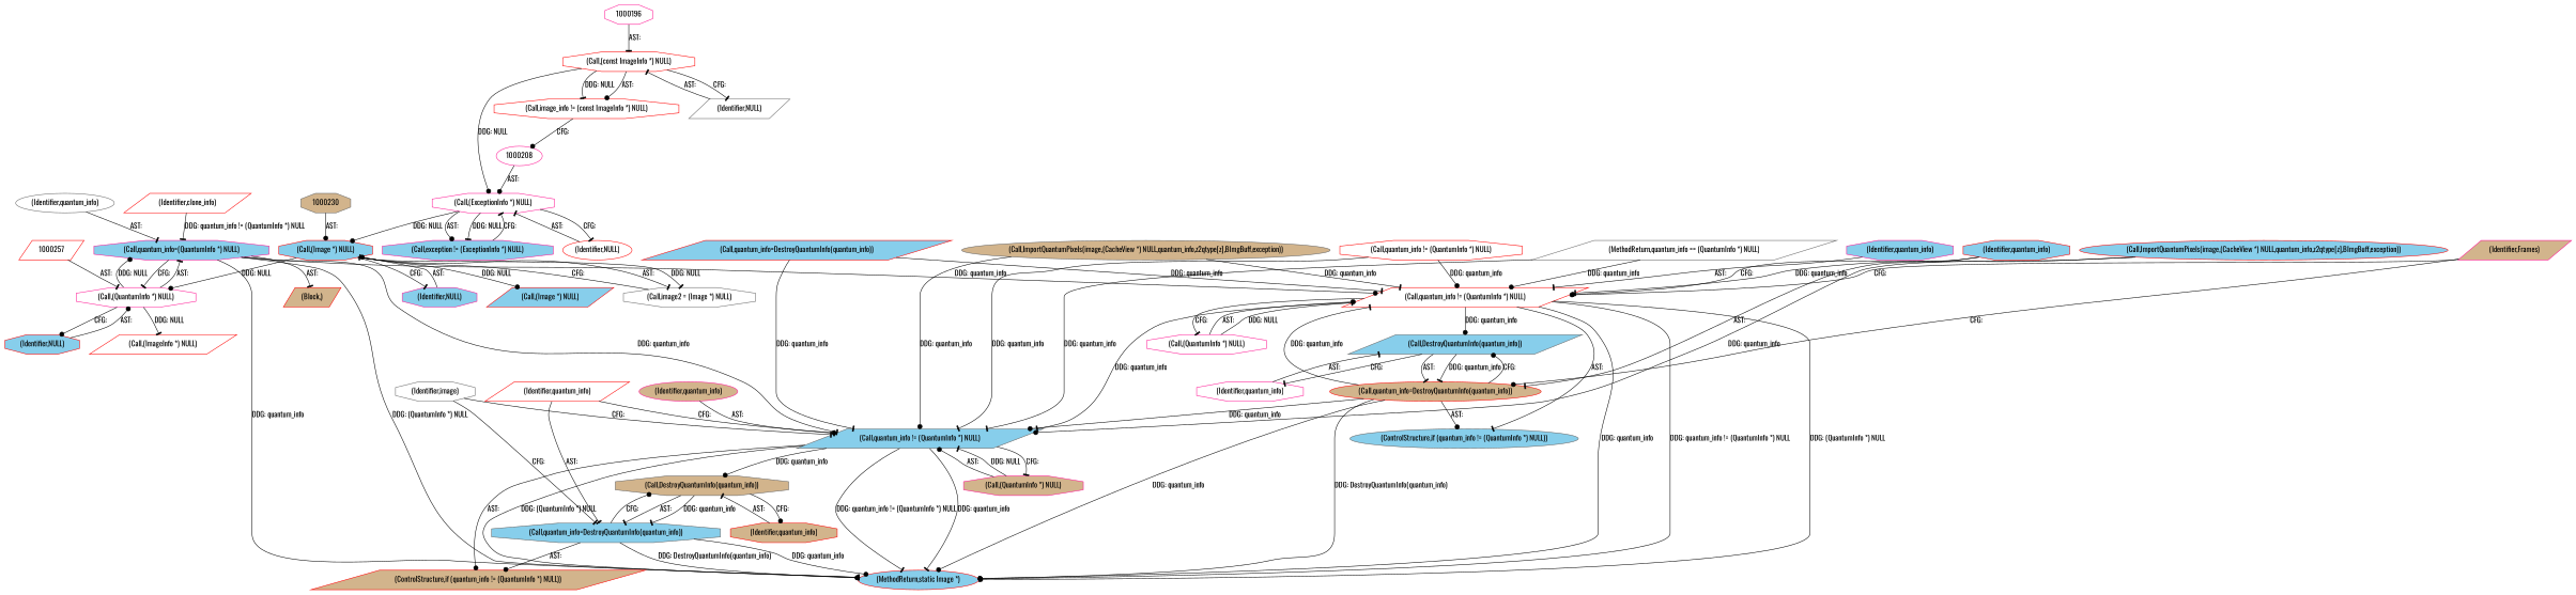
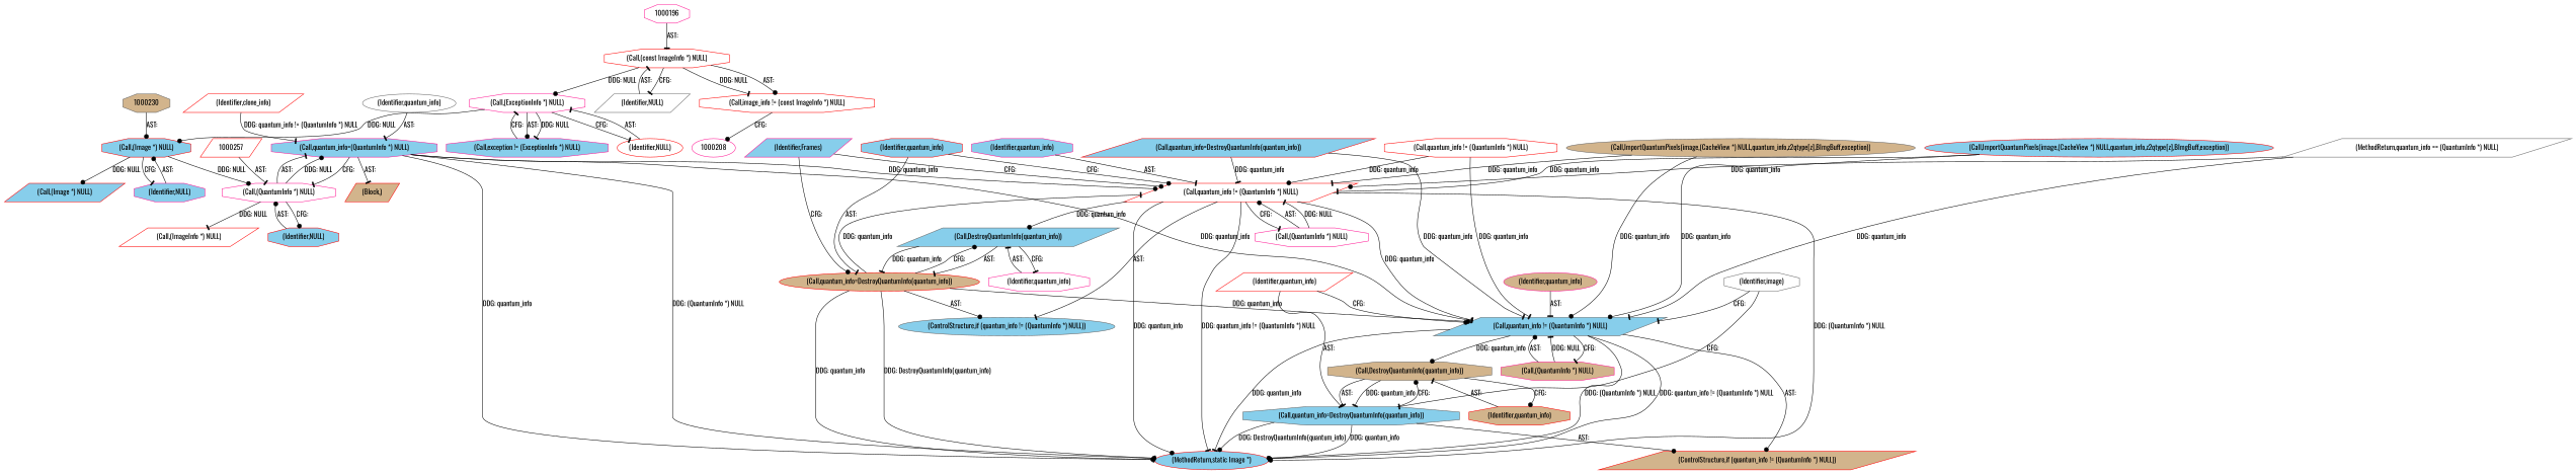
  digraph {
    fontname=Oswald
    node [color=red fillcolor=white fontname=Oswald shape=octagon style=filled]
    edge [arrowhead=tee fontname=Oswald]
    n1 [color=deeppink fillcolor=skyblue label="(Call,quantum_info=(QuantumInfo *) NULL)"]
    n2 [color=deeppink label="(Call,(QuantumInfo *) NULL)"]
    n3 [label="(Call,quantum_info != (QuantumInfo *) NULL)" shape=parallelogram]
    n4 [color=gray40 fillcolor=skyblue label="(Call,quantum_info != (QuantumInfo *) NULL)" shape=parallelogram]
    n5 [fillcolor=skyblue label="(MethodReturn,static Image *)" shape=ellipse]
    n6 [fillcolor=tan label="(Block,)" shape=parallelogram]
    n7 [fillcolor=skyblue label="(Identifier,NULL)"]
    n8 [label="(Call,(ImageInfo *) NULL)" shape=parallelogram]
    n9 [color=gray40 fillcolor=skyblue label="(Call,DestroyQuantumInfo(quantum_info))" shape=parallelogram]
    n10 [color=deeppink label="(Call,(QuantumInfo *) NULL)"]
    n11 [color=gray40 fillcolor=skyblue label="(ControlStructure,if (quantum_info != (QuantumInfo *) NULL))" shape=ellipse]
    n12 [color=gray40 fillcolor=tan label="(Call,DestroyQuantumInfo(quantum_info))"]
    n13 [color=deeppink fillcolor=tan label="(Call,(QuantumInfo *) NULL)"]
    n14 [fillcolor=tan label="(ControlStructure,if (quantum_info != (QuantumInfo *) NULL))" shape=parallelogram]
    n15 [fillcolor=skyblue label="(Call,(Image *) NULL)"]
-   n16 [color=gray40 label="(Call,image2 = (Image *) NULL)"]
    n17 [fillcolor=skyblue label="(Call,(Image *) NULL)" shape=parallelogram]
    n18 [color=deeppink fillcolor=skyblue label="(Identifier,NULL)"]
    n19 [color=deeppink label="(Call,(ExceptionInfo *) NULL)"]
    n20 [label="(Identifier,NULL)" shape=ellipse]
    n21 [color=deeppink fillcolor=skyblue label="(Call,exception != (ExceptionInfo *) NULL)"]
    n22 [label="(Call,(const ImageInfo *) NULL)"]
    n23 [color=gray40 label="(Identifier,NULL)" shape=parallelogram]
    n24 [label="(Call,image_info != (const ImageInfo *) NULL)"]
    1000208 [color=deeppink shape=ellipse]
    n26 [fillcolor=tan label="(Call,quantum_info=DestroyQuantumInfo(quantum_info))" shape=ellipse]
    n27 [color=deeppink label="(Identifier,quantum_info)"]
    n28 [color=gray40 fillcolor=skyblue label="(Call,quantum_info=DestroyQuantumInfo(quantum_info))"]
    n29 [fillcolor=tan label="(Identifier,quantum_info)"]
    n30 [color=gray40 label="(MethodReturn,quantum_info == (QuantumInfo *) NULL)" shape=parallelogram]
    n31 [fillcolor=skyblue label="(Call,quantum_info=DestroyQuantumInfo(quantum_info))" shape=parallelogram]
    n32 [color=deeppink fillcolor=tan label="(Identifier,quantum_info)" shape=ellipse]
    n33 [color=gray40 fillcolor=tan label="(Call,ImportQuantumPixels(image,(CacheView *) NULL,quantum_info,z2qtype[z],BImgBuff,exception))" shape=ellipse]
-   n34 [color=deeppink fillcolor=tan label="(Identifier,Frames)" shape=parallelogram]
+   n34 [color=deeppink fillcolor=skyblue label="(Identifier,Frames)" shape=parallelogram]
    n35 [color=gray40 label="(Identifier,image)"]
    n36 [label="(Identifier,clone_info)" shape=parallelogram]
    n37 [label="(Identifier,quantum_info)" shape=parallelogram]
    n38 [color=deeppink fillcolor=skyblue label="(Identifier,quantum_info)"]
    n39 [fillcolor=skyblue label="(Call,ImportQuantumPixels(image,(CacheView *) NULL,quantum_info,z2qtype[z],BImgBuff,exception))" shape=ellipse]
    n40 [color=gray40 label="(Identifier,quantum_info)" shape=ellipse]
    n41 [label="(Call,quantum_info != (QuantumInfo *) NULL)"]
    n42 [fillcolor=skyblue label="(Identifier,quantum_info)"]
    n43 [label=1000257 shape=parallelogram]
    1000230 [color=gray40 fillcolor=tan]
    1000196 [color=deeppink]
    n1 -> n2 [label="CFG: "]
    n1 -> n3 [arrowhead=dot label="DDG: quantum_info"]
    n1 -> n4 [label="DDG: quantum_info"]
    n1 -> n5 [label="DDG: quantum_info"]
    n1 -> n5 [label="DDG: (QuantumInfo *) NULL"]
    n1 -> n6 [label="AST: "]
    n2 -> n1 [label="AST: "]
    n2 -> n1 [arrowhead=dot label="DDG: NULL"]
    n2 -> n7 [arrowhead=dot label="CFG: "]
    n2 -> n8 [label="DDG: NULL"]
    n3 -> n4 [label="DDG: quantum_info"]
    n3 -> n5 [arrowhead=dot label="DDG: quantum_info"]
    n3 -> n5 [label="DDG: quantum_info != (QuantumInfo *) NULL"]
    n3 -> n5 [arrowhead=dot label="DDG: (QuantumInfo *) NULL"]
    n3 -> n9 [arrowhead=dot label="DDG: quantum_info"]
    n3 -> n10 [label="CFG: "]
    n3 -> n11 [label="AST: "]
    n4 -> n5 [arrowhead=dot label="DDG: (QuantumInfo *) NULL"]
    n4 -> n5 [label="DDG: quantum_info != (QuantumInfo *) NULL"]
    n4 -> n5 [label="DDG: quantum_info"]
    n4 -> n12 [arrowhead=dot label="DDG: quantum_info"]
    n4 -> n13 [label="CFG: "]
    n4 -> n14 [arrowhead=dot label="AST: "]
    n7 -> n2 [arrowhead=dot label="AST: "]
    n9 -> n26 [label="AST: "]
    n9 -> n26 [label="DDG: quantum_info"]
    n9 -> n27 [label="CFG: "]
    n10 -> n3 [arrowhead=dot label="AST: "]
    n10 -> n3 [label="DDG: NULL"]
    n12 -> n28 [label="AST: "]
    n12 -> n28 [label="DDG: quantum_info"]
    n12 -> n29 [arrowhead=dot label="CFG: "]
    n13 -> n4 [arrowhead=dot label="AST: "]
    n13 -> n4 [label="DDG: NULL"]
    n15 -> n2 [arrowhead=dot label="DDG: NULL"]
-   n15 -> n16 [label="AST: "]
-   n15 -> n16 [label="DDG: NULL"]
    n15 -> n17 [arrowhead=dot label="DDG: NULL"]
    n15 -> n18 [label="CFG: "]
-   n16 -> n15 [label="CFG: "]
    n18 -> n15 [arrowhead=dot label="AST: "]
    n19 -> n15 [arrowhead=dot label="DDG: NULL"]
    n19 -> n20 [label="CFG: "]
    n19 -> n21 [arrowhead=dot label="AST: "]
    n19 -> n21 [label="DDG: NULL"]
    n20 -> n19 [label="AST: "]
    n21 -> n19 [label="CFG: "]
    n22 -> n19 [arrowhead=dot label="DDG: NULL"]
    n22 -> n23 [label="CFG: "]
    n22 -> n24 [arrowhead=dot label="AST: "]
    n22 -> n24 [label="DDG: NULL"]
    n23 -> n22 [label="AST: "]
    n24 -> 1000208 [arrowhead=dot label="CFG: "]
-   1000208 -> n19 [arrowhead=dot label="AST: "]
    n26 -> n3 [label="DDG: quantum_info"]
    n26 -> n4 [arrowhead=dot label="DDG: quantum_info"]
    n26 -> n5 [arrowhead=dot label="DDG: DestroyQuantumInfo(quantum_info)"]
    n26 -> n5 [arrowhead=dot label="DDG: quantum_info"]
    n26 -> n9 [arrowhead=dot label="CFG: "]
    n26 -> n11 [arrowhead=dot label="AST: "]
    n27 -> n9 [label="AST: "]
    n28 -> n5 [arrowhead=dot label="DDG: DestroyQuantumInfo(quantum_info)"]
    n28 -> n5 [arrowhead=dot label="DDG: quantum_info"]
    n28 -> n12 [arrowhead=dot label="CFG: "]
    n28 -> n14 [arrowhead=dot label="AST: "]
    n29 -> n12 [label="AST: "]
    n30 -> n3 [arrowhead=dot label="DDG: quantum_info"]
    n30 -> n4 [label="DDG: quantum_info"]
    n31 -> n3 [label="DDG: quantum_info"]
    n31 -> n4 [label="DDG: quantum_info"]
    n32 -> n4 [label="AST: "]
    n33 -> n3 [label="DDG: quantum_info"]
    n33 -> n4 [arrowhead=dot label="DDG: quantum_info"]
    n34 -> n3 [arrowhead=dot label="CFG: "]
    n34 -> n26 [arrowhead=dot label="CFG: "]
    n35 -> n4 [label="CFG: "]
    n35 -> n28 [label="CFG: "]
    n36 -> n1 [label="DDG: quantum_info != (QuantumInfo *) NULL"]
    n37 -> n4 [arrowhead=dot label="CFG: "]
    n37 -> n28 [label="AST: "]
    n38 -> n3 [label="AST: "]
    n39 -> n3 [label="DDG: quantum_info"]
    n39 -> n4 [arrowhead=dot label="DDG: quantum_info"]
    n40 -> n1 [label="AST: "]
    n41 -> n3 [arrowhead=dot label="DDG: quantum_info"]
    n41 -> n4 [label="DDG: quantum_info"]
    n42 -> n3 [arrowhead=dot label="CFG: "]
    n42 -> n26 [label="AST: "]
    n43 -> n2 [label="AST: "]
    1000230 -> n15 [arrowhead=dot label="AST: "]
    1000196 -> n22 [label="AST: "]
  }
